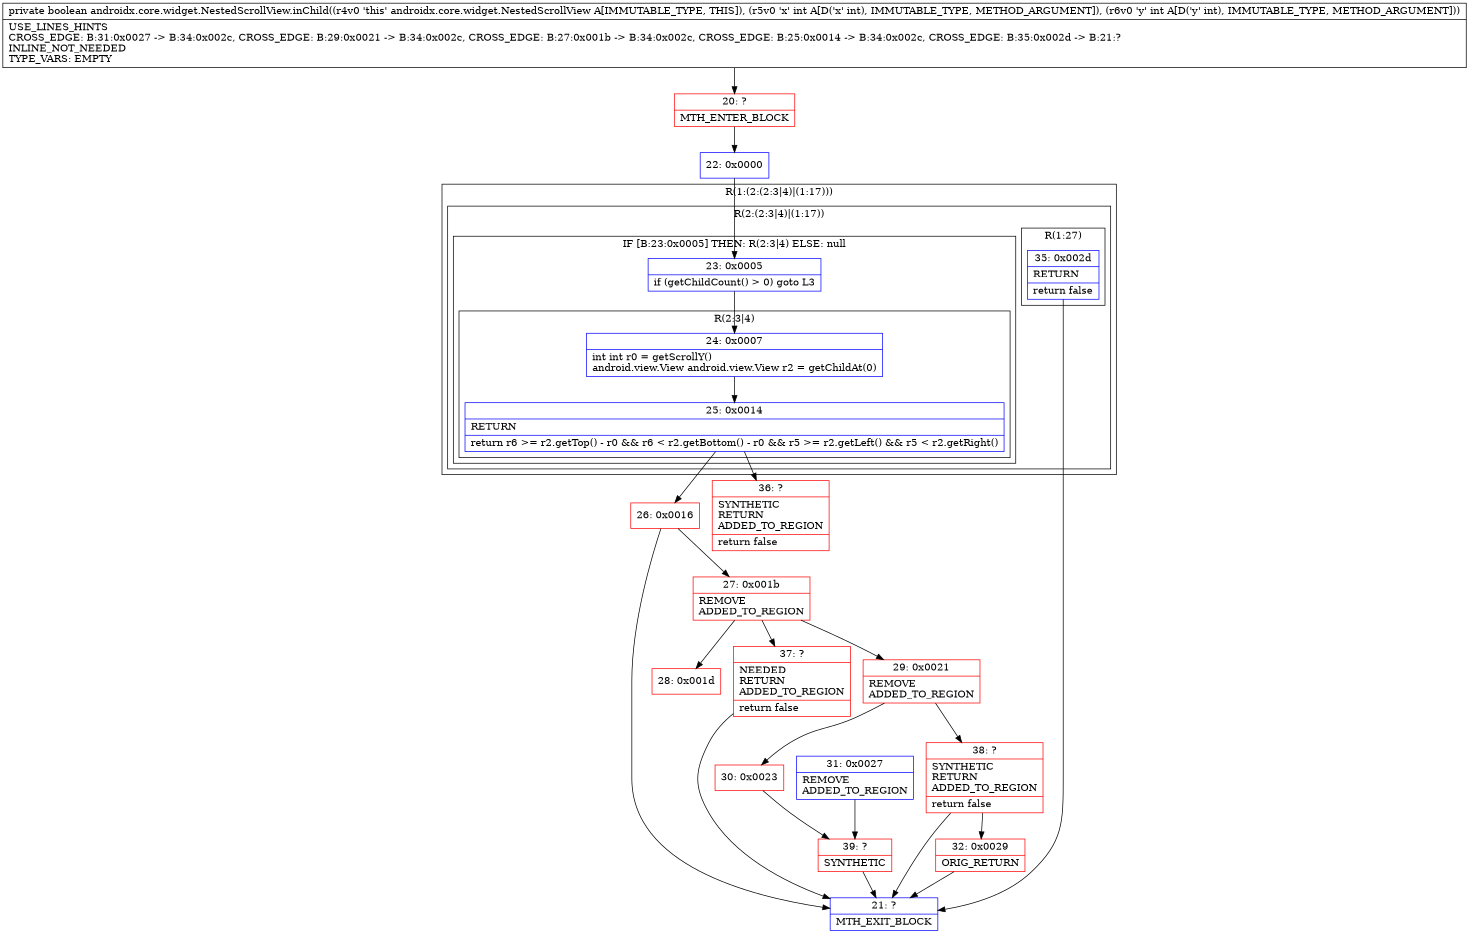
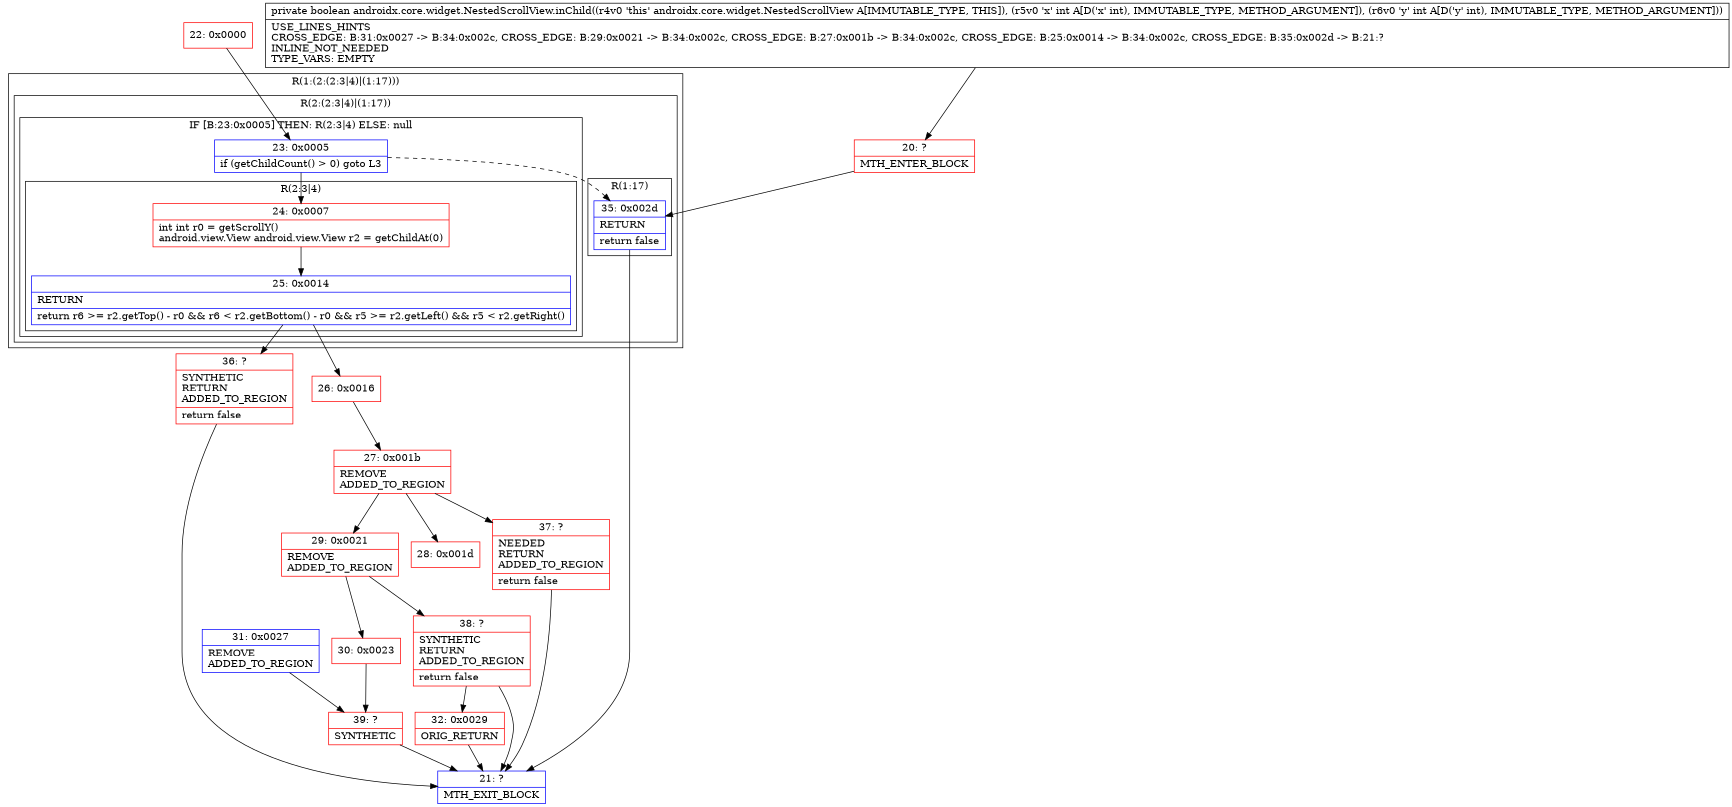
  digraph {
    node [color=red shape=record]
-   n1 [color=blue label="{24\:\ 0x0007|int int r0 = getScrollY()\landroid.view.View android.view.View r2 = getChildAt(0)\l}"]
+   n1 [label="{24\:\ 0x0007|int int r0 = getScrollY()\landroid.view.View android.view.View r2 = getChildAt(0)\l}"]
    n2 [color=blue label="{25\:\ 0x0014|RETURN\l|return r6 \>= r2.getTop() \- r0 && r6 \< r2.getBottom() \- r0 && r5 \>= r2.getLeft() && r5 \< r2.getRight()\l}"]
    n3 [color=blue label="{23\:\ 0x0005|if (getChildCount() \> 0) goto L3\l}"]
    n4 [color=blue label="{35\:\ 0x002d|RETURN\l|return false\l}"]
    n5 [label="{26\:\ 0x0016}"]
    n6 [label="{36\:\ ?|SYNTHETIC\lRETURN\lADDED_TO_REGION\l|return false\l}"]
    n7 [color=blue label="{21\:\ ?|MTH_EXIT_BLOCK\l}"]
    n8 [label="{27\:\ 0x001b|REMOVE\lADDED_TO_REGION\l}"]
    n9 [label="{20\:\ ?|MTH_ENTER_BLOCK\l}"]
-   n10 [color=blue label="{22\:\ 0x0000}"]
+   n10 [label="{22\:\ 0x0000}"]
    n11 [label="{28\:\ 0x001d}"]
    n12 [label="{37\:\ ?|NEEDED\lRETURN\lADDED_TO_REGION\l|return false\l}"]
    n13 [label="{29\:\ 0x0021|REMOVE\lADDED_TO_REGION\l}"]
    n14 [label="{30\:\ 0x0023}"]
    n15 [label="{38\:\ ?|SYNTHETIC\lRETURN\lADDED_TO_REGION\l|return false\l}"]
    n16 [label="{39\:\ ?|SYNTHETIC\l}"]
    n17 [label="{32\:\ 0x0029|ORIG_RETURN\l}"]
    n18 [color=blue label="{31\:\ 0x0027|REMOVE\lADDED_TO_REGION\l}"]
    n19 [label="{private boolean androidx.core.widget.NestedScrollView.inChild((r4v0 'this' androidx.core.widget.NestedScrollView A[IMMUTABLE_TYPE, THIS]), (r5v0 'x' int A[D('x' int), IMMUTABLE_TYPE, METHOD_ARGUMENT]), (r6v0 'y' int A[D('y' int), IMMUTABLE_TYPE, METHOD_ARGUMENT]))  | USE_LINES_HINTS\lCROSS_EDGE: B:31:0x0027 \-\> B:34:0x002c, CROSS_EDGE: B:29:0x0021 \-\> B:34:0x002c, CROSS_EDGE: B:27:0x001b \-\> B:34:0x002c, CROSS_EDGE: B:25:0x0014 \-\> B:34:0x002c, CROSS_EDGE: B:35:0x002d \-\> B:21:?\lINLINE_NOT_NEEDED\lTYPE_VARS: EMPTY\l}" color=""]
    subgraph cluster_1 {
      label="R(1:(2:(2:3|4)|(1:17)))"
      subgraph cluster_2 {
        label="R(2:(2:3|4)|(1:17))"
        subgraph cluster_3 {
          label="IF [B:23:0x0005] THEN: R(2:3|4) ELSE: null"
          n3
          subgraph cluster_4 {
            label="R(2:3|4)"
            n1
            n2
          }
        }
        subgraph cluster_5 {
-         label="R(1:27)"
+         label="R(1:17)"
          n4
        }
      }
    }
    n1 -> n2
    n2 -> n5
    n2 -> n6
    n3 -> n1
+   n3 -> n4 [style=dashed]
    n4 -> n7
    n5 -> n8
-   n5 -> n7
+   n6 -> n7
    n8 -> n11
    n8 -> n12
    n8 -> n13
-   n9 -> n10
+   n9 -> n4
    n10 -> n3
    n12 -> n7
    n13 -> n14
    n13 -> n15
    n14 -> n16
    n15 -> n7
    n15 -> n17
    n16 -> n7
    n17 -> n7
    n18 -> n16
    n19 -> n9
  }
